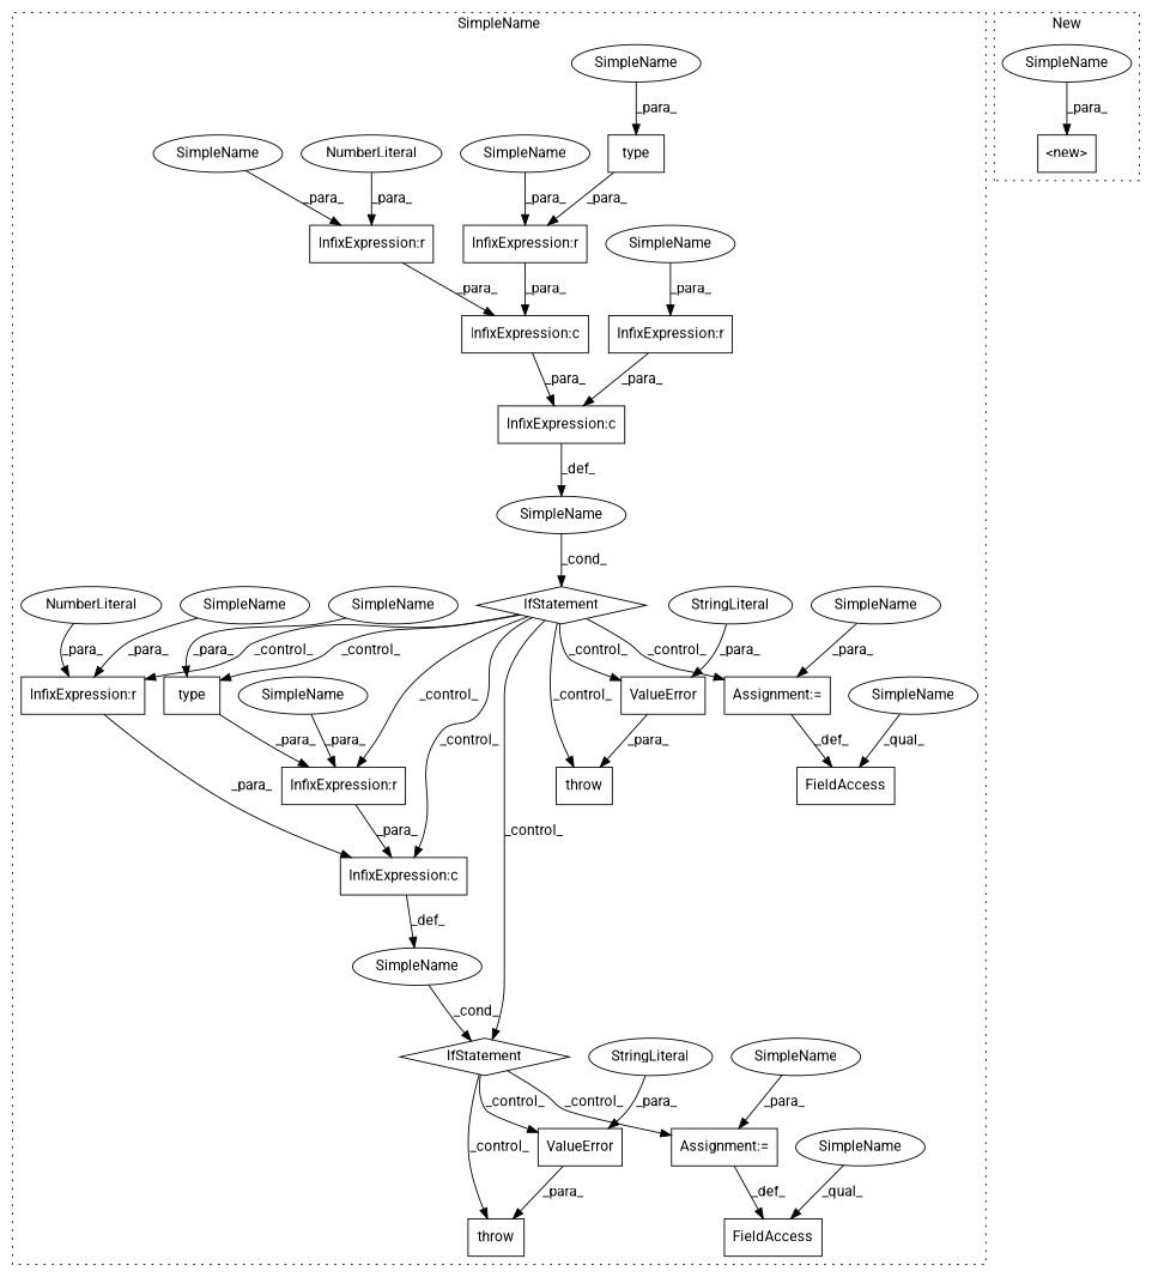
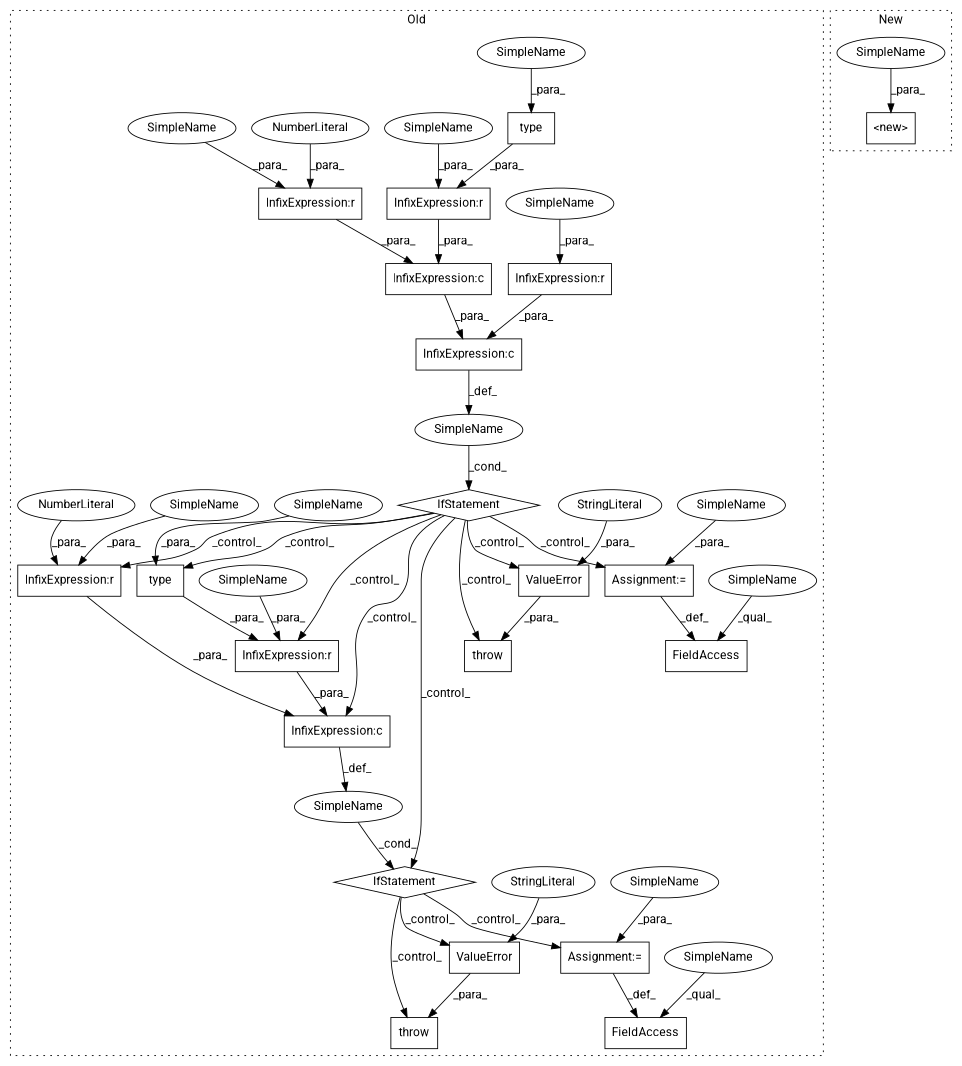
  digraph {
    fontname=Roboto
    node [a=42 l=4 shape=box fontname=Roboto]
    edge [fontname=Roboto]
    n1 [a=32 l="11,1" label=ValueError s="759,839"]
    n2 [a=53 l=6 label=throw s=753]
    n3 [a=25 l="4,2" label=IfStatement s="686,743" shape=diamond]
    n4 [label=SimpleName shape=ellipse l=""]
    n5 [a=7 l=1 label="Assignment:=" s=1030]
    n6 [a=22 l=15 label=FieldAccess s=1015]
    n7 [a=7 l=1 label="Assignment:=" s=861]
    n8 [a=22 l=9 label=FieldAccess s=852]
    n9 [a=27 label="InfixExpression:r" s=720]
    n10 [a=53 l=6 label=throw s=931]
    n11 [a=32 l="11,1" label=ValueError s="937,1002"]
    n12 [a=45 l=54 label=StringLiteral s=948 shape=ellipse]
    n13 [a=45 l=69 label=StringLiteral s=770 shape=ellipse]
    n14 [a=32 l="5,1" label=type s="877,892"]
    n15 [a=32 l="5,1" label=type s="710,719"]
    n16 [a=27 l=3 label="InfixExpression:r" s=737]
    n17 [a=27 l=3 label="InfixExpression:r" s=916]
    n18 [a=27 label="InfixExpression:r" s=893]
    n19 [a=27 label="InfixExpression:r" s=695]
    n20 [a=34 l=1 label=NumberLiteral s=740 shape=ellipse]
    n21 [a=34 l=1 label=NumberLiteral s=919 shape=ellipse]
    n22 [a=27 label="InfixExpression:c" s=901]
    n23 [a=27 label="InfixExpression:c" s=704]
    n24 [a=27 label="InfixExpression:c" s=728]
    n25 [a=25 l="4,2" label=IfStatement s="872,921" shape=diamond]
    n26 [label=SimpleName shape=ellipse l=""]
    n27 [label=SimpleName s=691 shape=ellipse]
    n28 [label=SimpleName s=862 shape=ellipse]
    n29 [label=SimpleName s=733 shape=ellipse]
    n30 [label=SimpleName s=715 shape=ellipse]
    n31 [l=10 label=SimpleName s=906 shape=ellipse]
    n32 [l=10 label=SimpleName s=1031 shape=ellipse]
    n33 [l=10 label=SimpleName s=882 shape=ellipse]
    n34 [label=SimpleName s=1015 shape=ellipse]
    n35 [label=SimpleName s=852 shape=ellipse]
    n36 [l=3 label=SimpleName s=724 shape=ellipse]
    n37 [l=3 label=SimpleName s=897 shape=ellipse]
    n38 [a=46 l="6,2" label="<new>" s="1243,1272"]
    n39 [label=SimpleName s=1268 shape=ellipse]
    subgraph cluster_1 {
-     label=SimpleName
+     label=Old
      style=dotted
      n1
      n2
      n3
      n4
      n5
      n6
      n7
      n8
      n9
      n10
      n11
      n12
      n13
      n14
      n15
      n16
      n17
      n18
      n19
      n20
      n21
      n22
      n23
      n24
      n25
      n26
      n27
      n28
      n29
      n30
      n31
      n32
      n33
      n34
      n35
      n36
      n37
    }
    subgraph cluster_2 {
      label=New
      style=dotted
      n38
      n39
    }
    n1 -> n2 [label=_para_]
    n3 -> n1 [label=_control_]
    n3 -> n2 [label=_control_]
    n3 -> n7 [label=_control_]
    n3 -> n14 [label=_control_]
    n3 -> n17 [label=_control_]
    n3 -> n18 [label=_control_]
    n3 -> n22 [label=_control_]
    n3 -> n25 [label=_control_]
    n4 -> n3 [label=_cond_]
    n5 -> n6 [label=_def_]
    n7 -> n8 [label=_def_]
    n9 -> n24 [label=_para_]
    n11 -> n10 [label=_para_]
    n12 -> n11 [label=_para_]
    n13 -> n1 [label=_para_]
    n14 -> n18 [label=_para_]
    n15 -> n9 [label=_para_]
    n16 -> n24 [label=_para_]
    n17 -> n22 [label=_para_]
    n18 -> n22 [label=_para_]
    n19 -> n23 [label=_para_]
    n20 -> n16 [label=_para_]
    n21 -> n17 [label=_para_]
    n22 -> n26 [label=_def_]
    n23 -> n4 [label=_def_]
    n24 -> n23 [label=_para_]
    n25 -> n5 [label=_control_]
    n25 -> n10 [label=_control_]
    n25 -> n11 [label=_control_]
    n26 -> n25 [label=_cond_]
    n27 -> n19 [label=_para_]
    n28 -> n7 [label=_para_]
    n29 -> n16 [label=_para_]
    n30 -> n15 [label=_para_]
    n31 -> n17 [label=_para_]
    n32 -> n5 [label=_para_]
    n33 -> n14 [label=_para_]
    n34 -> n6 [label=_qual_]
    n35 -> n8 [label=_qual_]
    n36 -> n9 [label=_para_]
    n37 -> n18 [label=_para_]
    n39 -> n38 [label=_para_]
  }
